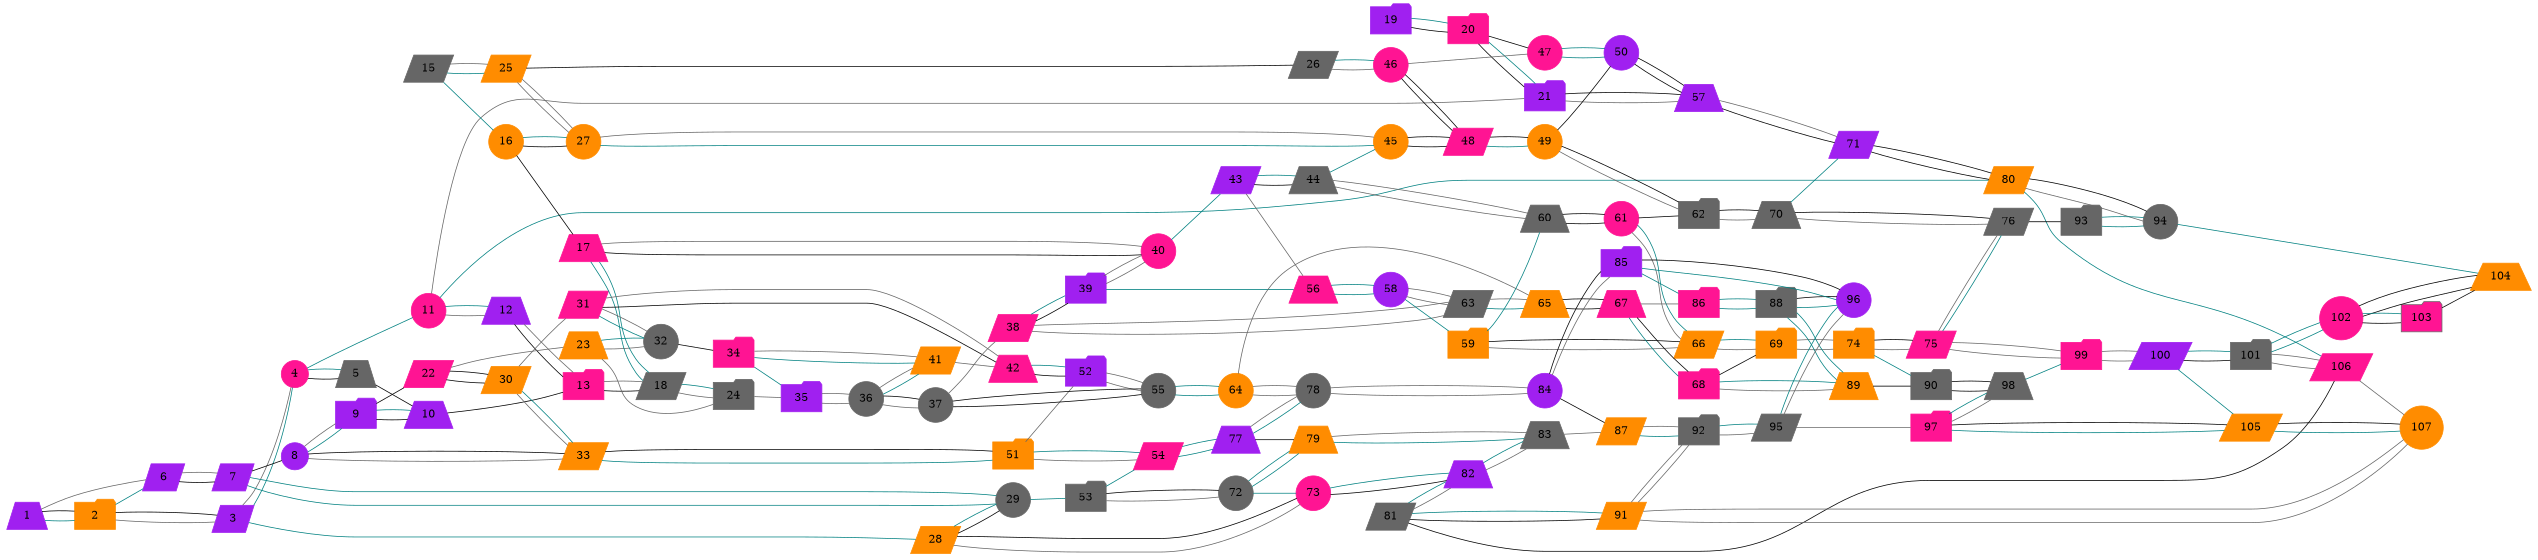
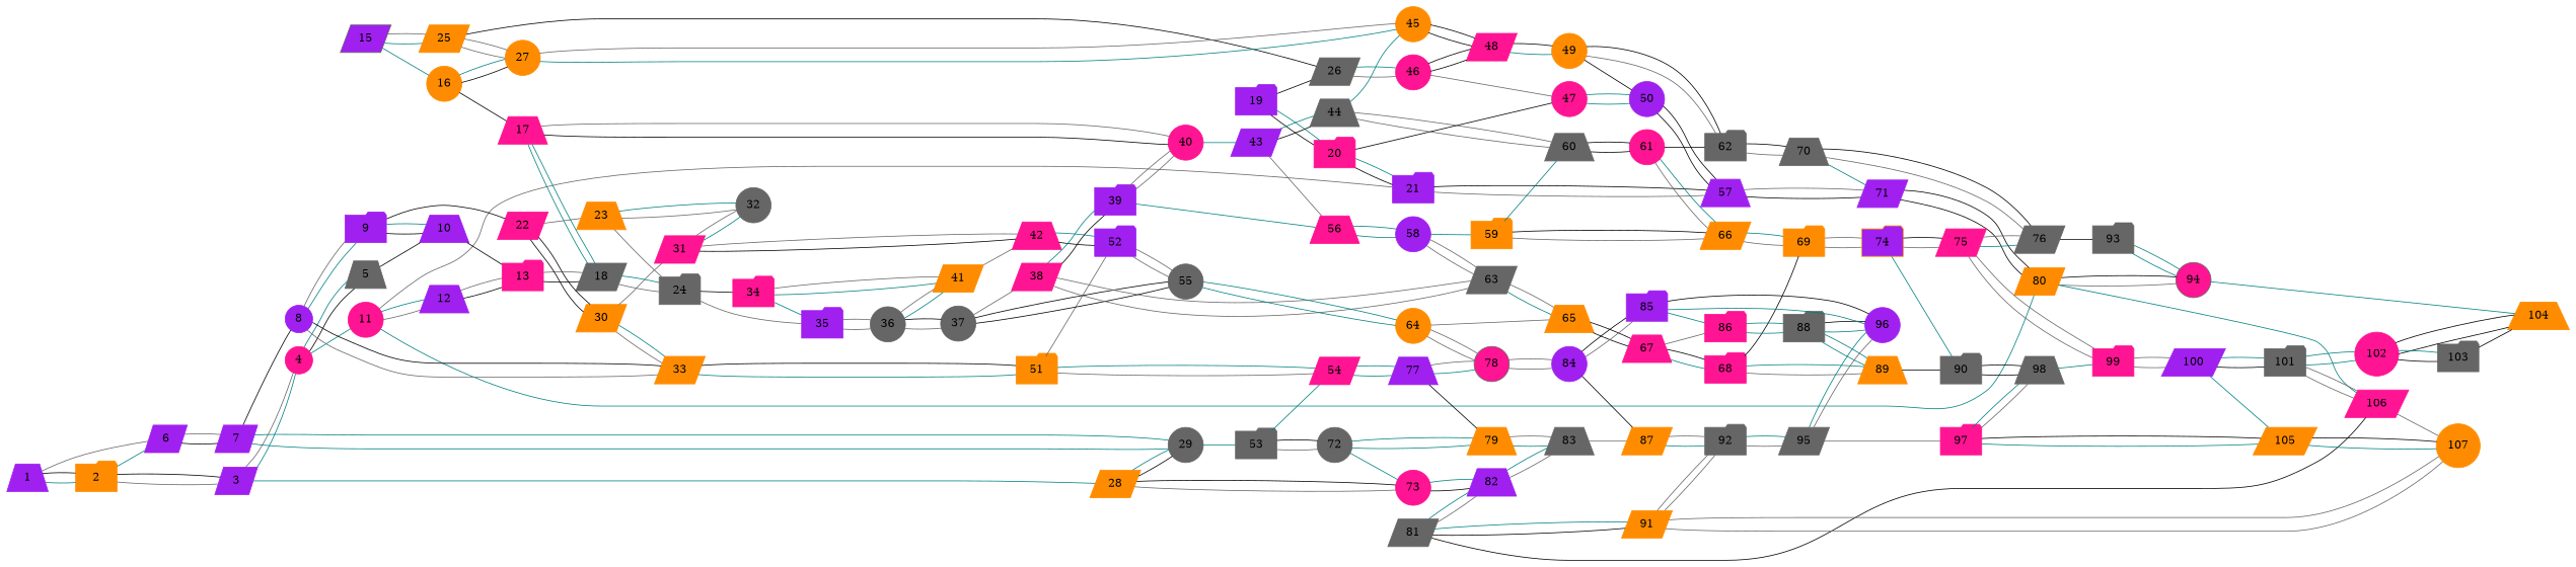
  graph {
    rankdir=LR
    node [color=gray40 shape=parallelogram style=filled]
    edge [color=gray40]
    1 [color=purple shape=trapezium]
    2 [color=darkorange shape=folder]
    6 [color=purple]
    3 [color=purple]
    7 [color=purple]
    4 [color=deeppink shape=circle]
    28 [color=darkorange]
    5 [shape=trapezium]
    11 [color=deeppink shape=circle]
    29 [shape=circle]
    73 [color=deeppink shape=circle]
    10 [color=purple shape=trapezium]
    12 [color=purple shape=trapezium]
    21 [color=purple shape=folder]
    80 [color=darkorange]
    82 [color=purple shape=trapezium]
    81
    106 [color=deeppink]
    91 [color=darkorange]
    13 [color=deeppink shape=folder]
    8 [color=purple shape=circle]
    9 [color=purple shape=folder]
    33 [color=darkorange]
    53 [shape=folder]
    22 [color=deeppink]
    51 [color=darkorange shape=folder]
    23 [color=darkorange shape=trapezium]
    30 [color=darkorange]
    18
    57 [color=purple shape=trapezium]
-   94 [shape=circle]
+   94 [shape=circle fillcolor=deeppink]
    24 [shape=folder]
    16 [color=darkorange shape=circle]
-   15
+   15 [fillcolor=purple]
    25 [color=darkorange]
    19 [color=purple shape=folder]
    20 [color=deeppink shape=folder]
    26
    17 [color=deeppink shape=trapezium]
    27 [color=darkorange shape=circle]
    40 [color=deeppink shape=circle]
    45 [color=darkorange shape=circle]
    43 [color=purple]
    35 [color=purple shape=folder]
    47 [color=deeppink shape=circle]
    46 [color=deeppink shape=circle]
    50 [color=purple shape=circle]
    71 [color=purple]
    32 [shape=circle]
    31 [color=deeppink]
    34 [color=deeppink shape=folder]
    36 [shape=circle]
    48 [color=deeppink]
    54 [color=deeppink]
    72 [shape=circle]
    42 [color=deeppink shape=trapezium]
    52 [color=purple shape=folder]
    41 [color=darkorange]
    37 [shape=circle]
    38 [color=deeppink]
    55 [shape=circle]
    39 [color=purple shape=folder]
    63
    64 [color=darkorange shape=circle]
    56 [color=deeppink shape=trapezium]
    65 [color=darkorange shape=trapezium]
    58 [color=purple shape=circle]
    44 [shape=trapezium]
    60 [shape=trapezium]
    61 [color=deeppink shape=circle]
    49 [color=darkorange shape=circle]
    62 [shape=folder]
    70 [shape=trapezium]
    77 [color=purple shape=trapezium]
    79 [color=darkorange shape=trapezium]
-   78 [shape=circle]
+   78 [shape=circle fillcolor=deeppink]
    59 [color=darkorange shape=folder]
    66 [color=darkorange]
    69 [color=darkorange shape=folder]
    76
    67 [color=deeppink shape=trapezium]
    84 [color=purple shape=circle]
    68 [color=deeppink shape=folder]
    86 [color=deeppink shape=folder]
-   74 [color=darkorange shape=folder]
+   74 [color=darkorange shape=folder fillcolor=purple]
    89 [color=darkorange shape=trapezium]
    88 [shape=folder]
    90 [shape=folder]
    75 [color=deeppink]
    93 [shape=folder]
    83 [shape=trapezium]
    99 [color=deeppink shape=folder]
    98 [shape=trapezium]
    100 [color=purple]
    87 [color=darkorange]
    85 [color=purple shape=folder]
    104 [color=darkorange shape=trapezium]
    107 [color=darkorange shape=circle]
    92 [shape=folder]
    96 [color=purple shape=circle]
    95
    97 [color=deeppink shape=folder]
-   103 [shape=folder fillcolor=deeppink]
+   103 [shape=folder]
    105 [color=darkorange]
    101 [shape=folder]
    102 [color=deeppink shape=circle]
    1 -- 2 [color=teal]
    1 -- 2 [color=black]
    1 -- 6
    2 -- 6 [color=teal]
    2 -- 3
    2 -- 3 [color=black]
    6 -- 7 [color=black]
    6 -- 7
    3 -- 4 [color=teal]
    3 -- 4
    3 -- 28 [color=teal]
    7 -- 29 [color=teal]
    7 -- 29 [color=teal]
    7 -- 8 [color=black]
    4 -- 5 [color=black]
    4 -- 5 [color=teal]
    4 -- 11 [color=teal]
    28 -- 29 [color=black]
    28 -- 29 [color=teal]
    28 -- 73
    28 -- 73 [color=black]
    5 -- 10 [color=black]
    11 -- 12
    11 -- 12 [color=teal]
    11 -- 21
    11 -- 80 [color=teal]
    29 -- 53 [color=teal]
    73 -- 82 [color=black]
    73 -- 82 [color=teal]
    10 -- 13 [color=black]
    12 -- 13 [color=black]
    12 -- 13
    21 -- 57
    21 -- 57 [color=black]
    80 -- 106 [color=teal]
    80 -- 94
    80 -- 94 [color=black]
    82 -- 83
    82 -- 83 [color=teal]
    81 -- 82
    81 -- 82 [color=teal]
    81 -- 106 [color=black]
    81 -- 91 [color=black]
    81 -- 91 [color=teal]
    106 -- 107
    91 -- 107
    91 -- 107
    91 -- 92
    91 -- 92
    13 -- 18 [color=black]
    13 -- 18
    8 -- 9 [color=teal]
    8 -- 9
    8 -- 33
    8 -- 33 [color=black]
    9 -- 10 [color=black]
    9 -- 10 [color=teal]
    9 -- 22 [color=black]
    33 -- 51 [color=teal]
    33 -- 51 [color=black]
    53 -- 54 [color=teal]
    53 -- 72
    53 -- 72 [color=black]
    22 -- 23
    22 -- 30 [color=black]
    22 -- 30 [color=black]
    51 -- 54
    51 -- 54 [color=teal]
    51 -- 52
    23 -- 24
    23 -- 32
    23 -- 32 [color=teal]
    30 -- 33
    30 -- 33 [color=teal]
    30 -- 31
    18 -- 24
    18 -- 24 [color=teal]
    57 -- 71 [color=black]
    57 -- 71
    94 -- 104 [color=teal]
    24 -- 35
    16 -- 17 [color=black]
    16 -- 27 [color=black]
    16 -- 27 [color=teal]
    15 -- 16 [color=teal]
    15 -- 25 [color=teal]
    15 -- 25
    25 -- 26 [color=black]
    25 -- 27
    25 -- 27
    19 -- 20 [color=black]
    19 -- 20 [color=teal]
+   19 -- 26 [color=black]
    20 -- 21 [color=black]
    20 -- 21 [color=teal]
    20 -- 47 [color=black]
    26 -- 46
    26 -- 46 [color=teal]
    17 -- 18 [color=teal]
    17 -- 18 [color=teal]
    17 -- 40 [color=black]
    17 -- 40
    27 -- 45 [color=teal]
    27 -- 45
    40 -- 43 [color=teal]
    45 -- 48 [color=black]
    45 -- 48 [color=black]
    43 -- 56
    43 -- 44 [color=black]
    43 -- 44 [color=teal]
    35 -- 36
    35 -- 36
    47 -- 50 [color=teal]
    47 -- 50 [color=teal]
    46 -- 47
    46 -- 48 [color=black]
    46 -- 48 [color=black]
    50 -- 57 [color=black]
    50 -- 57 [color=black]
    71 -- 80 [color=black]
    71 -- 80 [color=black]
-   32 -- 34 [color=black]
+   24 -- 34 [color=black]
    31 -- 32 [color=teal]
    31 -- 32
    31 -- 42 [color=black]
    31 -- 42
    34 -- 35 [color=teal]
    34 -- 41 [color=teal]
    34 -- 41
    36 -- 41 [color=teal]
    36 -- 41
    36 -- 37
    36 -- 37 [color=black]
    48 -- 49 [color=teal]
    48 -- 49 [color=black]
    54 -- 77 [color=teal]
    54 -- 77 [color=teal]
    72 -- 73 [color=teal]
    72 -- 79 [color=teal]
    72 -- 79 [color=teal]
    42 -- 52 [color=black]
    42 -- 52 [color=teal]
    52 -- 55
    52 -- 55
    41 -- 42
    37 -- 38
    37 -- 55 [color=black]
    37 -- 55 [color=black]
    38 -- 39 [color=black]
    38 -- 39 [color=teal]
    38 -- 63
    38 -- 63
    55 -- 64 [color=teal]
    55 -- 64 [color=teal]
    39 -- 40
    39 -- 40
    39 -- 56 [color=teal]
    63 -- 65 [color=teal]
    63 -- 65
    64 -- 65
    64 -- 78
    64 -- 78
    56 -- 58 [color=teal]
    56 -- 58 [color=teal]
    65 -- 67 [color=black]
    65 -- 67 [color=black]
    58 -- 63
    58 -- 63
    58 -- 59 [color=teal]
    44 -- 45 [color=teal]
    44 -- 60
    44 -- 60
    60 -- 61 [color=black]
    60 -- 61 [color=black]
    61 -- 62 [color=black]
    61 -- 66
    61 -- 66 [color=teal]
    49 -- 50 [color=black]
    49 -- 62
    49 -- 62 [color=black]
    62 -- 70
    62 -- 70 [color=black]
    70 -- 71 [color=teal]
    70 -- 76
    70 -- 76 [color=black]
    77 -- 79 [color=black]
    77 -- 78 [color=teal]
    77 -- 78
    79 -- 83 [color=teal]
    79 -- 83
    78 -- 84
    78 -- 84
    59 -- 60 [color=teal]
    59 -- 66
    59 -- 66 [color=black]
    66 -- 69
    66 -- 69 [color=teal]
    69 -- 74
    69 -- 74
    76 -- 93 [color=black]
    67 -- 68 [color=teal]
    67 -- 68 [color=black]
    67 -- 86
    84 -- 87 [color=black]
    84 -- 85
    84 -- 85 [color=black]
    68 -- 69 [color=black]
    68 -- 89
    68 -- 89 [color=teal]
    86 -- 88 [color=teal]
    86 -- 88 [color=teal]
    74 -- 90 [color=teal]
    74 -- 75
    74 -- 75 [color=black]
    89 -- 90 [color=black]
    88 -- 89 [color=teal]
    88 -- 89 [color=teal]
    88 -- 96 [color=teal]
    88 -- 96 [color=black]
    90 -- 98 [color=black]
    90 -- 98 [color=black]
    75 -- 76 [color=teal]
    75 -- 76
    75 -- 99
    75 -- 99
    93 -- 94 [color=teal]
    93 -- 94 [color=teal]
    83 -- 87
    99 -- 100
    99 -- 100
    98 -- 99 [color=teal]
    100 -- 105 [color=teal]
    100 -- 101 [color=black]
    100 -- 101 [color=teal]
    87 -- 92 [color=teal]
    87 -- 92
    85 -- 86 [color=teal]
    85 -- 96 [color=teal]
    85 -- 96 [color=black]
    92 -- 95
    92 -- 95 [color=teal]
    95 -- 96
    95 -- 96 [color=teal]
    95 -- 97
    97 -- 98
    97 -- 98 [color=teal]
    97 -- 105 [color=teal]
    97 -- 105 [color=black]
    103 -- 104 [color=black]
    105 -- 107 [color=teal]
    105 -- 107 [color=black]
    101 -- 106
    101 -- 106
    101 -- 102 [color=teal]
    101 -- 102 [color=teal]
    102 -- 104 [color=black]
    102 -- 104 [color=black]
    102 -- 103 [color=black]
    102 -- 103 [color=teal]
  }
